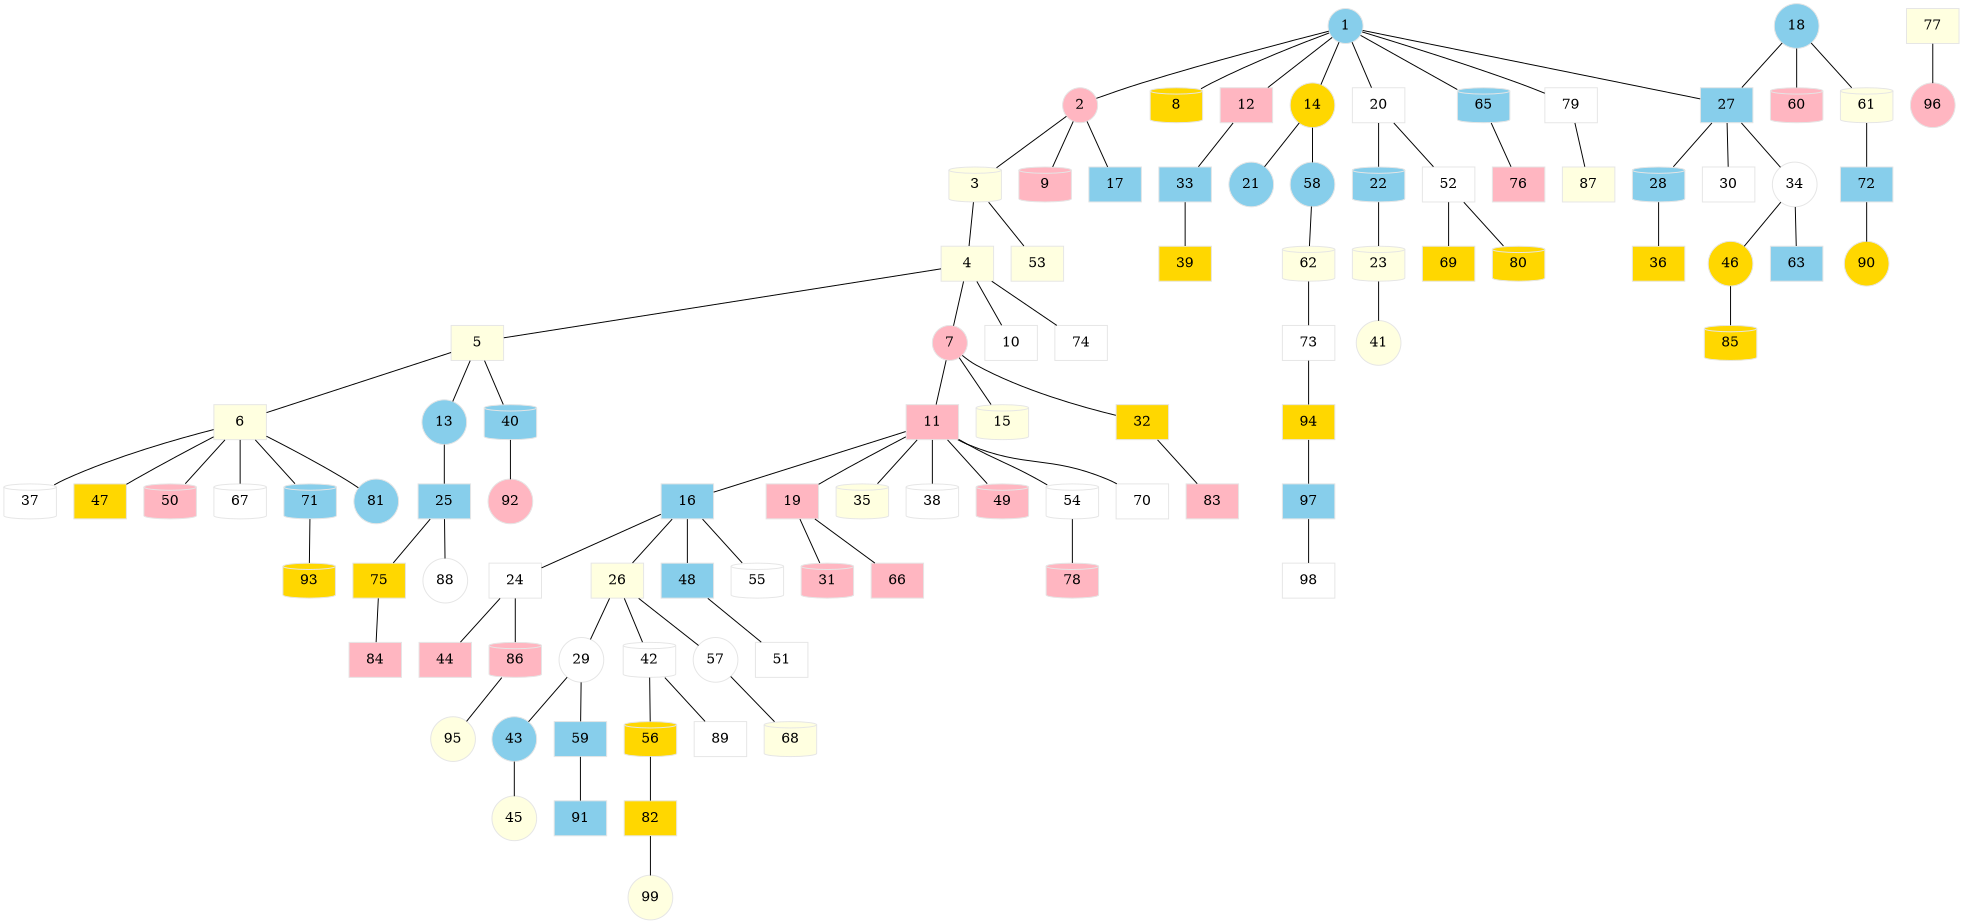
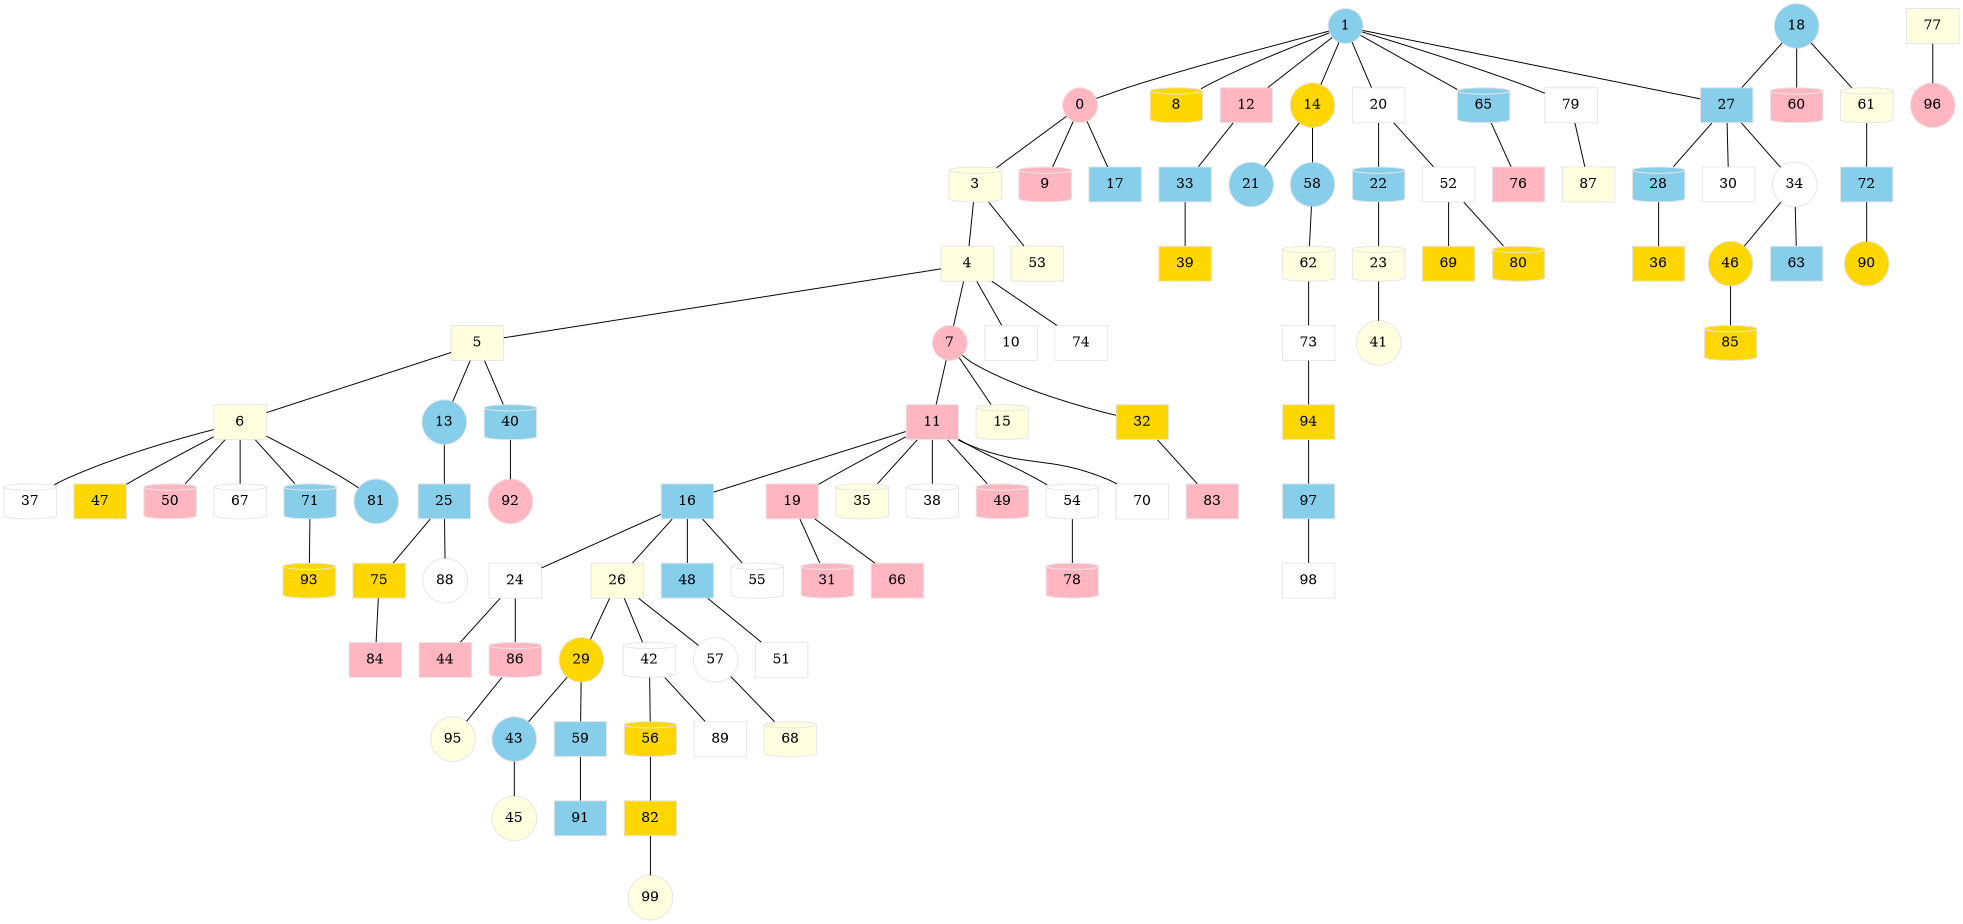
  graph {
    node [color=gray90 fillcolor=skyblue shape=box style=filled]
    1 [shape=circle]
-   2 [fillcolor=lightpink shape=circle]
+   2 [fillcolor=lightpink shape=circle label=0]
    8 [fillcolor=gold shape=cylinder]
    12 [fillcolor=lightpink]
    14 [fillcolor=gold shape=circle]
    20 [fillcolor=white]
    65 [shape=cylinder]
    79 [fillcolor=white]
    27
    3 [fillcolor=lightyellow shape=cylinder]
    9 [fillcolor=lightpink shape=cylinder]
    17
    33
    21 [shape=circle]
    58 [shape=circle]
    18 [shape=circle]
    60 [fillcolor=lightpink shape=cylinder]
    61 [fillcolor=lightyellow shape=cylinder]
    22 [shape=cylinder]
    52 [fillcolor=white]
    76 [fillcolor=lightpink]
    87 [fillcolor=lightyellow]
    4 [fillcolor=lightyellow]
    53 [fillcolor=lightyellow]
    5 [fillcolor=lightyellow]
    7 [fillcolor=lightpink shape=circle]
    10 [fillcolor=white]
    74 [fillcolor=white]
    6 [fillcolor=lightyellow]
    13 [shape=circle]
    40 [shape=cylinder]
    11 [fillcolor=lightpink]
    15 [fillcolor=lightyellow shape=cylinder]
    32 [fillcolor=gold]
    37 [fillcolor=white shape=cylinder]
    47 [fillcolor=gold]
    50 [fillcolor=lightpink shape=cylinder]
    67 [fillcolor=white shape=cylinder]
    71 [shape=cylinder]
    81 [shape=circle]
    25
    92 [fillcolor=lightpink shape=circle]
    93 [fillcolor=gold shape=cylinder]
    16
    19 [fillcolor=lightpink]
    35 [fillcolor=lightyellow shape=cylinder]
    38 [fillcolor=white shape=cylinder]
    49 [fillcolor=lightpink shape=cylinder]
    54 [fillcolor=white shape=cylinder]
    70 [fillcolor=white]
    83 [fillcolor=lightpink]
    24 [fillcolor=white]
    26 [fillcolor=lightyellow]
    48
    55 [fillcolor=white shape=cylinder]
    31 [fillcolor=lightpink shape=cylinder]
    66 [fillcolor=lightpink]
    78 [fillcolor=lightpink shape=cylinder]
    39 [fillcolor=gold]
    75 [fillcolor=gold]
    88 [fillcolor=white shape=circle]
    62 [fillcolor=lightyellow shape=cylinder]
    77 [fillcolor=lightyellow]
    96 [fillcolor=lightpink shape=circle]
    44 [fillcolor=lightpink]
    86 [fillcolor=lightpink shape=cylinder]
-   29 [fillcolor=white shape=circle]
+   29 [fillcolor=gold shape=circle]
    42 [fillcolor=white shape=cylinder]
    57 [fillcolor=white shape=circle]
    51 [fillcolor=white]
    28 [shape=cylinder]
    30 [fillcolor=white]
    34 [fillcolor=white shape=circle]
    72
    23 [fillcolor=lightyellow shape=cylinder]
    69 [fillcolor=gold]
    80 [fillcolor=gold shape=cylinder]
    41 [fillcolor=lightyellow shape=circle]
    95 [fillcolor=lightyellow shape=circle]
    84 [fillcolor=lightpink]
    43 [shape=circle]
    59
    56 [fillcolor=gold shape=cylinder]
    89 [fillcolor=white]
    68 [fillcolor=lightyellow shape=cylinder]
    36 [fillcolor=gold]
    46 [fillcolor=gold shape=circle]
    63
    45 [fillcolor=lightyellow shape=circle]
    91
    85 [fillcolor=gold shape=cylinder]
    82 [fillcolor=gold]
    99 [fillcolor=lightyellow shape=circle]
    73 [fillcolor=white]
    90 [fillcolor=gold shape=circle]
    94 [fillcolor=gold]
    97
    98 [fillcolor=white]
    1 -- 2
    1 -- 8
    1 -- 12
    1 -- 14
    1 -- 20
    1 -- 65
    1 -- 79
    1 -- 27
    2 -- 3
    2 -- 9
    2 -- 17
    12 -- 33
    14 -- 21
    14 -- 58
    20 -- 22
    20 -- 52
    65 -- 76
    79 -- 87
    27 -- 28
    27 -- 30
    27 -- 34
    3 -- 4
    3 -- 53
    33 -- 39
    58 -- 62
    18 -- 27
    18 -- 60
    18 -- 61
    61 -- 72
    22 -- 23
    52 -- 69
    52 -- 80
    4 -- 5
    4 -- 7
    4 -- 10
    4 -- 74
    5 -- 6
    5 -- 13
    5 -- 40
    7 -- 11
    7 -- 15
    7 -- 32
    6 -- 37
    6 -- 47
    6 -- 50
    6 -- 67
    6 -- 71
    6 -- 81
    13 -- 25
    40 -- 92
    11 -- 16
    11 -- 19
    11 -- 35
    11 -- 38
    11 -- 49
    11 -- 54
    11 -- 70
    32 -- 83
    71 -- 93
    25 -- 75
    25 -- 88
    16 -- 24
    16 -- 26
    16 -- 48
    16 -- 55
    19 -- 31
    19 -- 66
    54 -- 78
    24 -- 44
    24 -- 86
    26 -- 29
    26 -- 42
    26 -- 57
    48 -- 51
    75 -- 84
    62 -- 73
    77 -- 96
    86 -- 95
    29 -- 43
    29 -- 59
    42 -- 56
    42 -- 89
    57 -- 68
    28 -- 36
    34 -- 46
    34 -- 63
    72 -- 90
    23 -- 41
    43 -- 45
    59 -- 91
    56 -- 82
    46 -- 85
    82 -- 99
    73 -- 94
    94 -- 97
    97 -- 98
  }
